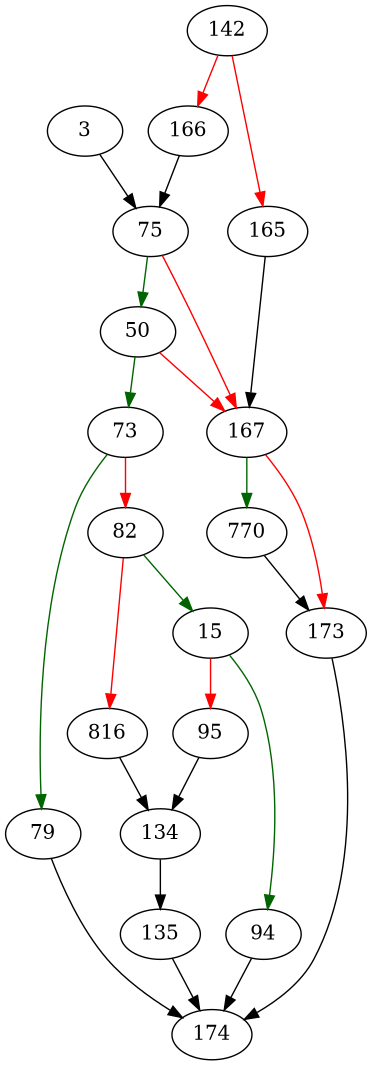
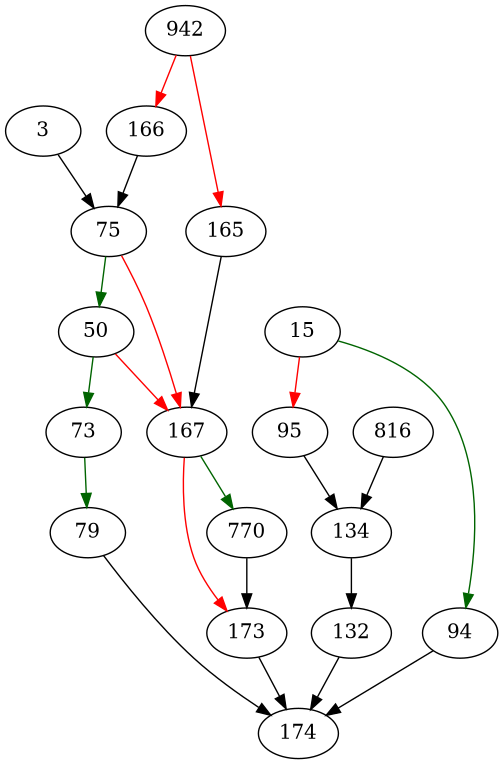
  strict digraph {
    3 [entry=true]
    n2 [label=75]
    50
    167
    73
    n6 [label=770]
    173
    79
-   82
-   142
+   142 [label=942]
    165
    166
    174
    n14 [label=15]
    n15 [label=816]
    94
    95
    134
-   135
+   135 [label=132]
    3 -> n2
    n2 -> 50 [color=darkgreen cond=true]
    n2 -> 167 [color=red cond=false]
    50 -> 167 [color=red cond=false]
    50 -> 73 [color=darkgreen cond=true]
    167 -> n6 [color=darkgreen cond=true]
    167 -> 173 [color=red cond=false]
    73 -> 79 [color=darkgreen cond=true]
-   73 -> 82 [color=red cond=false]
    n6 -> 173
    173 -> 174
    79 -> 174
-   82 -> n14 [color=darkgreen cond=true]
-   82 -> n15 [color=red cond=false]
    142 -> 165 [color=red cond=true]
    142 -> 166 [color=red cond=false]
    165 -> 167
    166 -> n2
    n14 -> 94 [color=darkgreen cond=true]
    n14 -> 95 [color=red cond=false]
    n15 -> 134
    94 -> 174
    95 -> 134
    134 -> 135
    135 -> 174
  }
